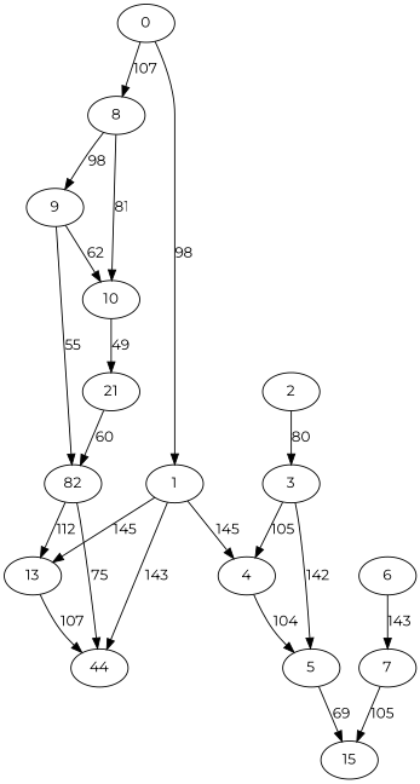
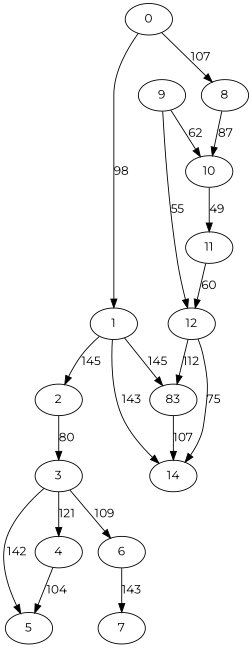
  digraph {
    fontname=Montserrat
    node [fontname=Montserrat]
    edge [fontname=Montserrat]
    0
    1
    8
    2
-   13
-   14 [label=44]
+   13 [label=83]
+   14
    9
    10
    3
-   12 [label=82]
-   11 [label=21]
+   12
+   11
    4
    5
    6
-   15
    7
    0 -> 1 [label=98]
    0 -> 8 [label=107]
-   1 -> 4 [label=145]
+   1 -> 2 [label=145]
    1 -> 13 [label=145]
    1 -> 14 [label=143]
-   8 -> 9 [label=98]
-   8 -> 10 [label=81]
+   8 -> 10 [label=87]
    2 -> 3 [label=80]
    13 -> 14 [label=107]
    9 -> 10 [label=62]
    9 -> 12 [label=55]
    10 -> 11 [label=49]
-   3 -> 4 [label=105]
+   3 -> 4 [label=121]
    3 -> 5 [label=142]
+   3 -> 6 [label=109]
    12 -> 13 [label=112]
    12 -> 14 [label=75]
    11 -> 12 [label=60]
    4 -> 5 [label=104]
-   5 -> 15 [label=69]
    6 -> 7 [label=143]
-   7 -> 15 [label=105]
  }
